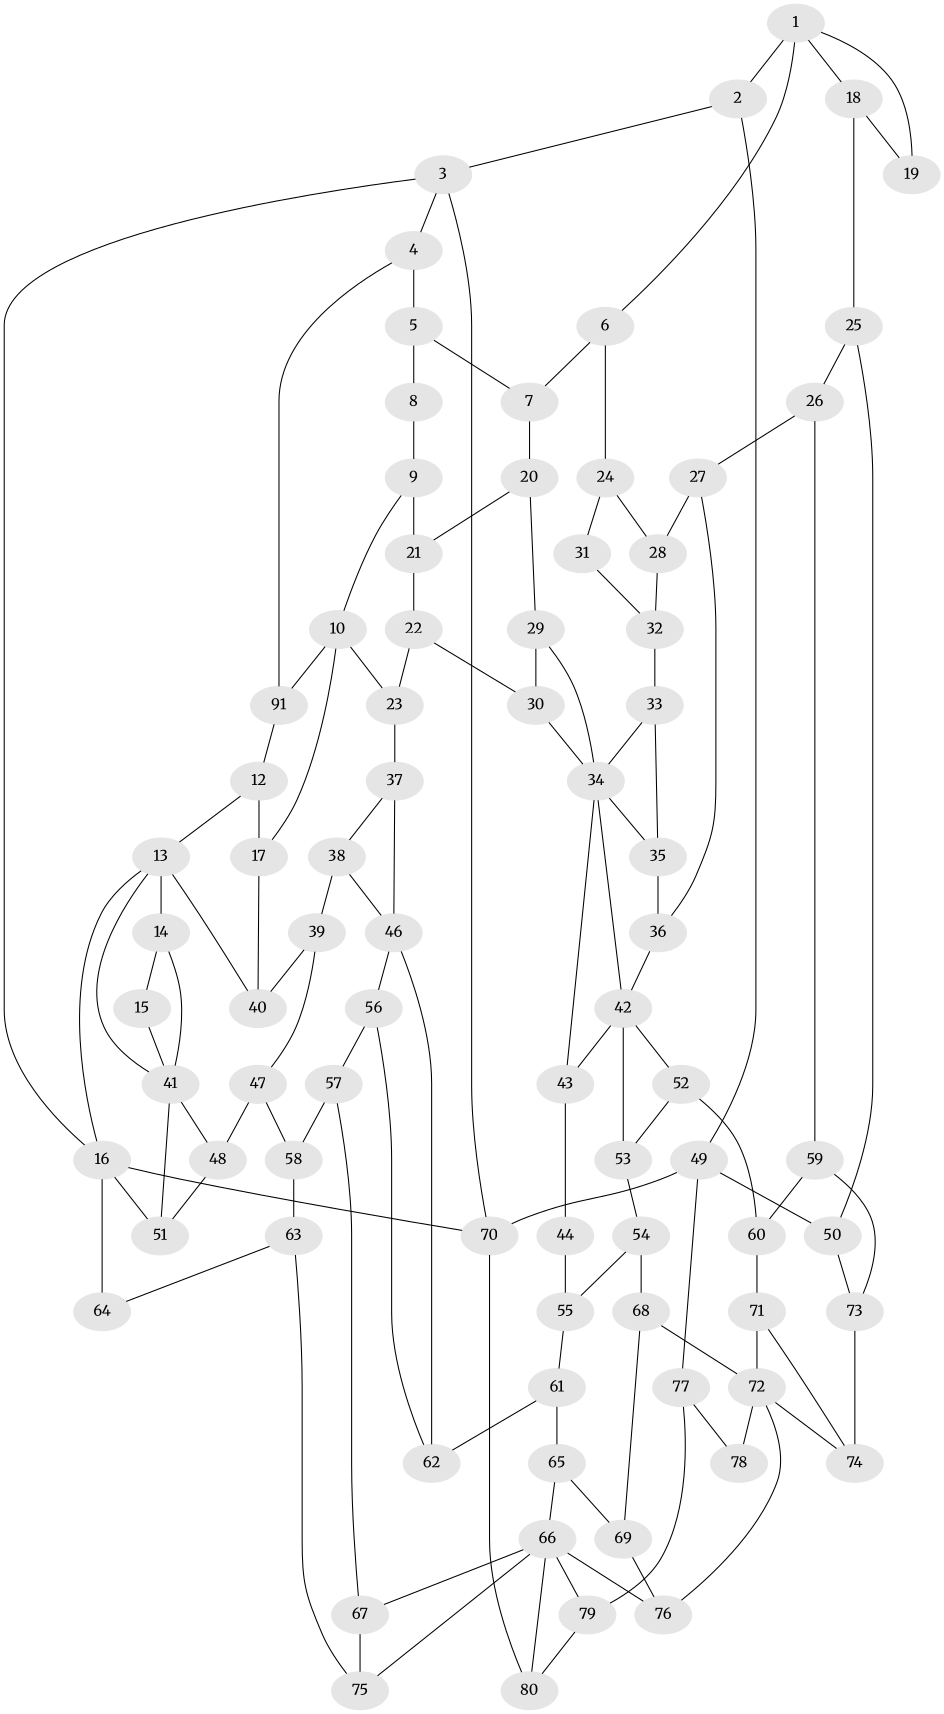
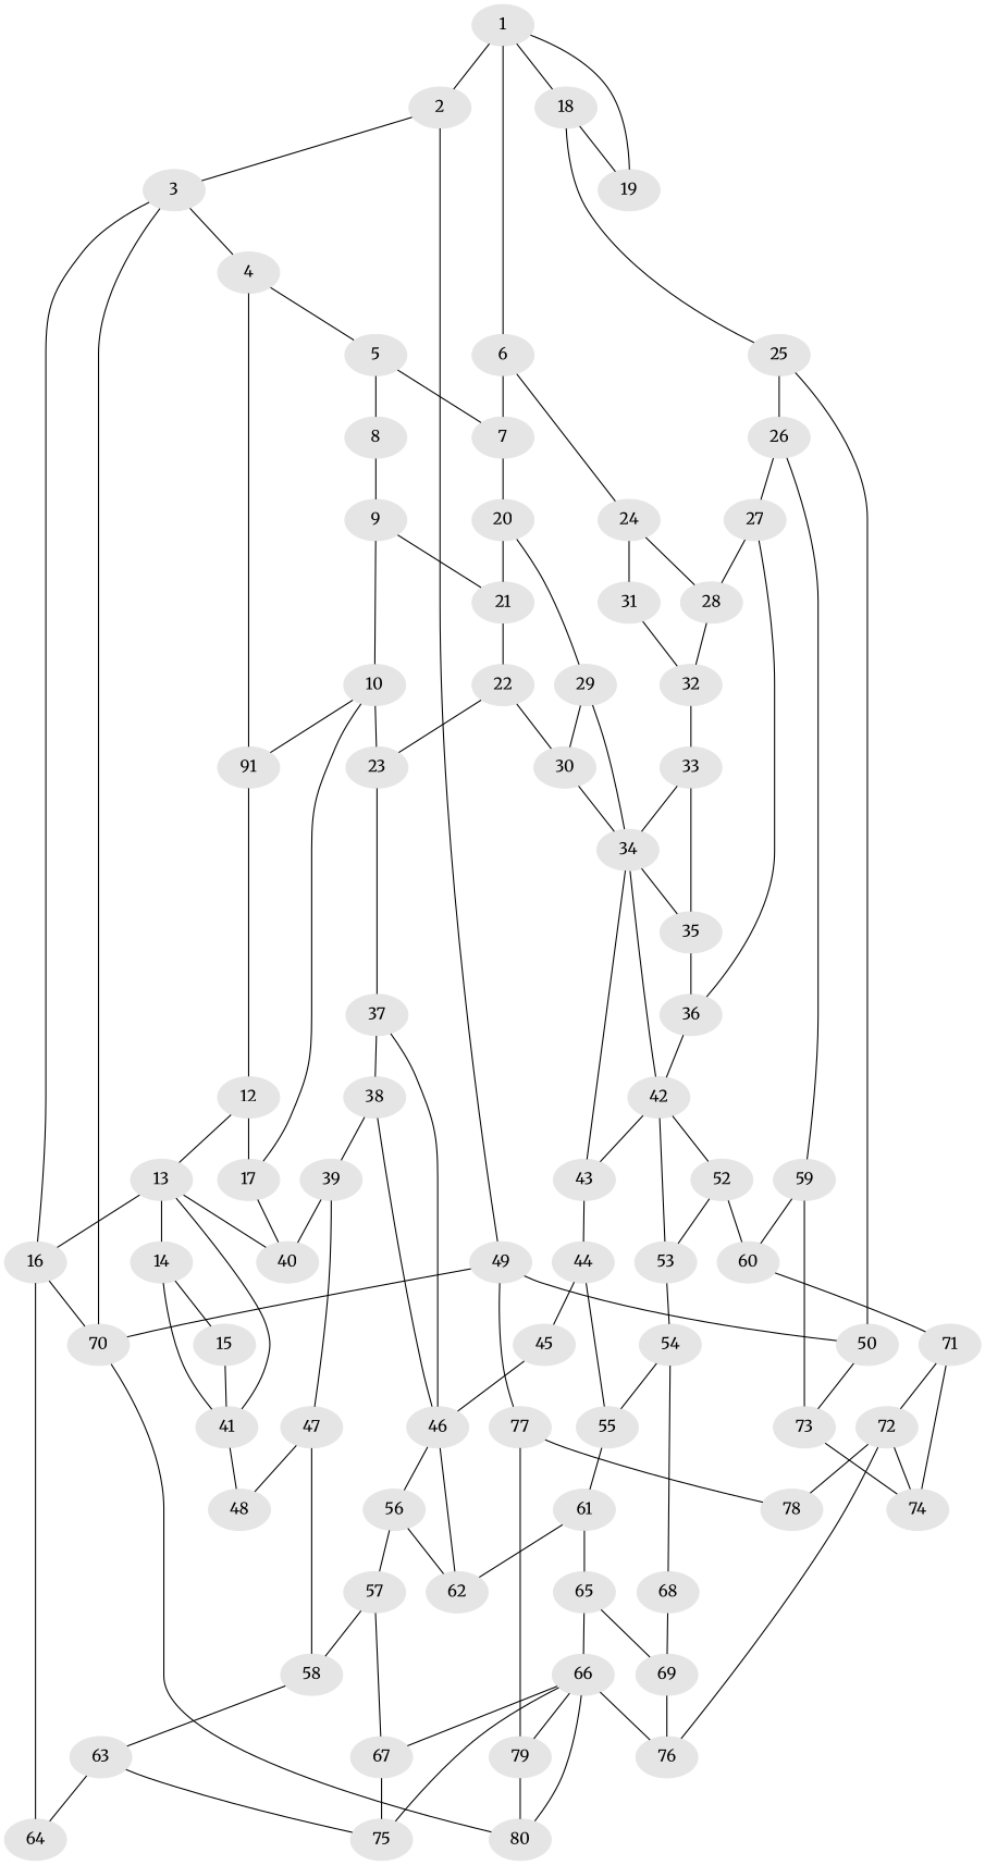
  graph {
    fontname=Merriweather
    node [color=gray90 fontname=Merriweather style=filled]
    edge [fontname=Merriweather weight=1.0]
    1
    2
    6
    18
    19
    3
    49
    7
    24
    25
    4
    16
    70
    50
    77
    5
    n17 [label=91]
-   51
    64
    80
    8
    12
    20
    9
    28
    31
    21
    29
    10
    17
    23
    22
    40
    37
    13
    14
    41
    15
    48
    26
    30
    34
    38
    46
    32
    27
    59
    73
    36
    60
    42
    33
    35
    43
    52
    53
    44
    39
    56
    62
    47
    58
    54
+   45
    55
    61
    57
    63
    79
    78
    74
    71
    68
    69
    72
    65
    67
    75
    66
    76
    1 -- 2 [weight=2.0]
    1 -- 6
    1 -- 18
    1 -- 19
    2 -- 3
    2 -- 49
    6 -- 7
    6 -- 24
    18 -- 19
    18 -- 25
    3 -- 4
    3 -- 16
    3 -- 70
    49 -- 70
    49 -- 50
    49 -- 77
    7 -- 20
    24 -- 28
    24 -- 31 [weight=2.0]
    25 -- 50
    25 -- 26
    4 -- 5
    4 -- n17
    16 -- 70
-   16 -- 51
    16 -- 64 [weight=2.0]
    70 -- 80
    50 -- 73
    77 -- 79
    77 -- 78
    5 -- 7
    5 -- 8 [weight=2.0]
    n17 -- 12
    8 -- 9
    12 -- 17
    12 -- 13
    20 -- 21
    20 -- 29
    9 -- 21
    9 -- 10
    28 -- 32
    31 -- 32
    21 -- 22
    29 -- 30
    29 -- 34
    10 -- n17
    10 -- 17
    10 -- 23
    17 -- 40
    23 -- 37
    22 -- 23
    22 -- 30
    37 -- 38
    37 -- 46
    13 -- 16
    13 -- 40
    13 -- 14 [weight=3.0]
    13 -- 41
    14 -- 41 [weight=2.0]
    14 -- 15
-   41 -- 51
    41 -- 48
    15 -- 41
-   48 -- 51
    26 -- 27
    26 -- 59
    30 -- 34
    34 -- 42
    34 -- 35
    34 -- 43
    38 -- 46
    38 -- 39
    46 -- 56
    46 -- 62
    32 -- 33
    27 -- 28
    27 -- 36
    59 -- 73
    59 -- 60
    73 -- 74
    36 -- 42
    60 -- 71
    42 -- 43
    42 -- 52
    42 -- 53
    33 -- 34
    33 -- 35
    35 -- 36
    43 -- 44
    52 -- 60
    52 -- 53
    53 -- 54
+   44 -- 45
    44 -- 55
    39 -- 40
    39 -- 47
    56 -- 62
    56 -- 57
    47 -- 48
    47 -- 58
    58 -- 63
    54 -- 55
    54 -- 68
+   45 -- 46 [weight=2.0]
    55 -- 61
    61 -- 62
    61 -- 65
    57 -- 58
    57 -- 67
    63 -- 64
    63 -- 75
    79 -- 80
    71 -- 74
    71 -- 72
    68 -- 69
-   68 -- 72
    69 -- 76
    72 -- 78 [weight=2.0]
    72 -- 74
    72 -- 76
    65 -- 69
    65 -- 66
    67 -- 75
    66 -- 80
    66 -- 79
    66 -- 67
    66 -- 75
    66 -- 76
  }
